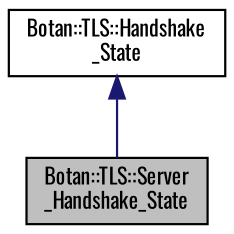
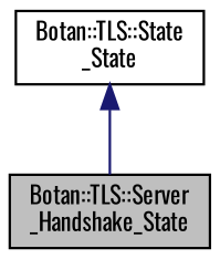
  digraph {
    fontname=Oswald
    node [color=black fontname=Oswald fontsize=10 shape=record style=filled]
    n1 [fillcolor=grey75 fontcolor=black height=0.2 label="Botan::TLS::Server\l_Handshake_State" width=0.4]
-   n2 [fillcolor=white height=0.2 label="Botan::TLS::Handshake\l_State" width=0.4]
+   n2 [fillcolor=white height=0.2 label="Botan::TLS::State\l_State" width=0.4]
    n2 -> n1 [color=midnightblue dir=back fontname=Oswald fontsize=10 labelfontname=Helvetica labelfontsize=10 style=solid]
  }
